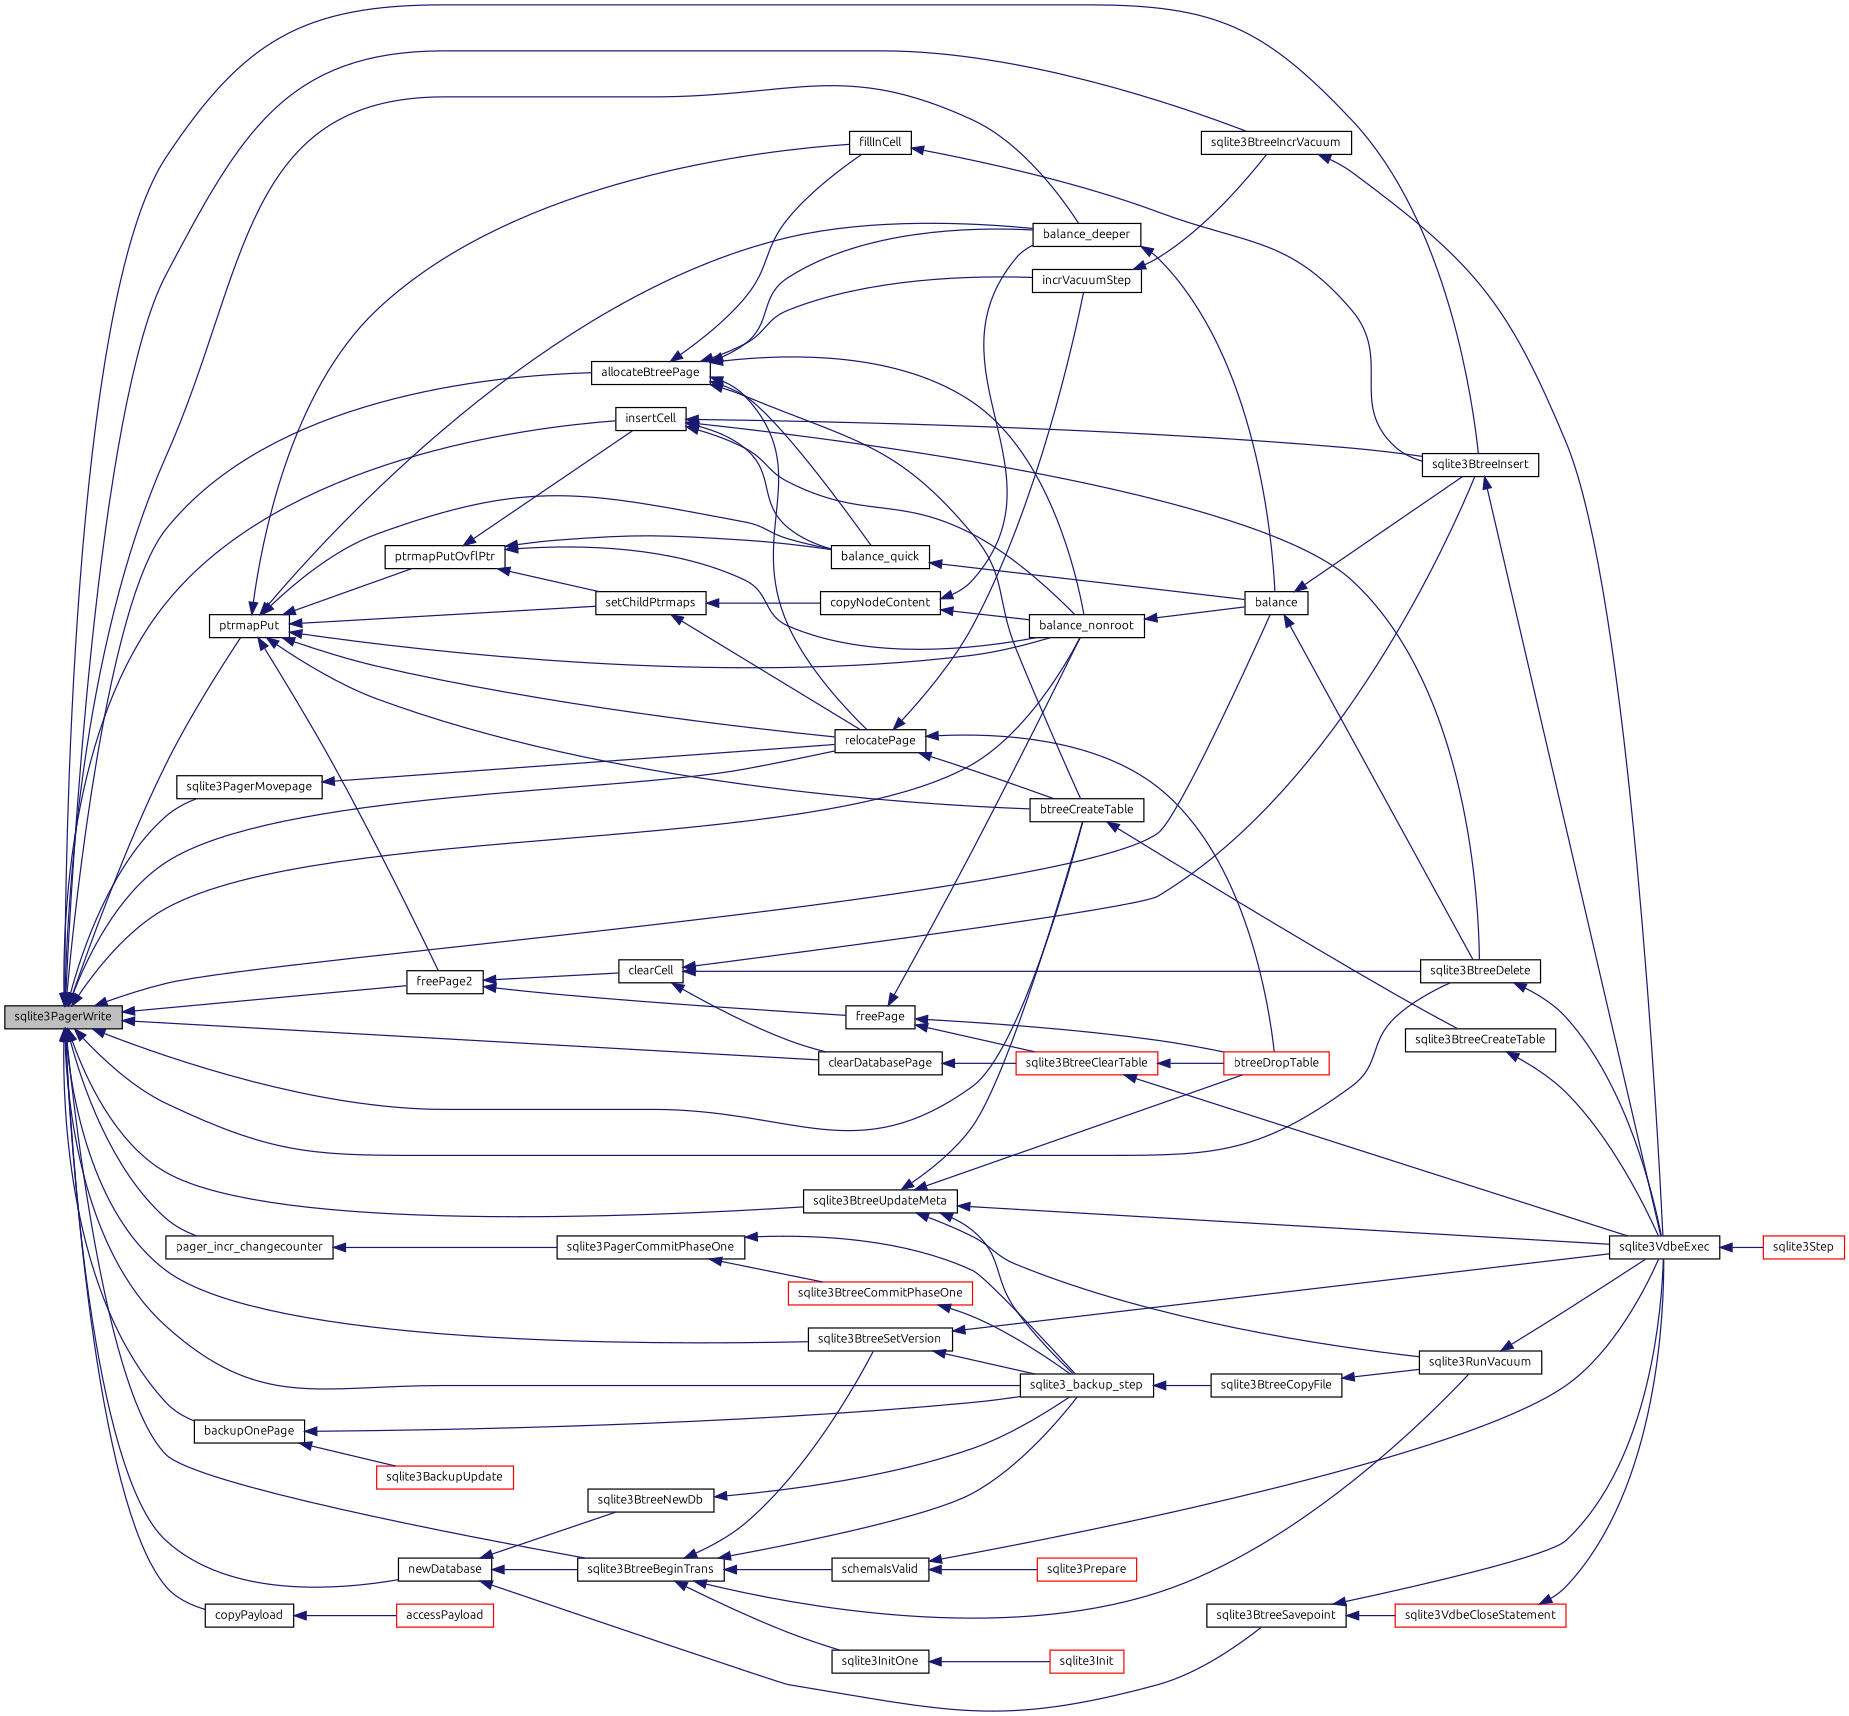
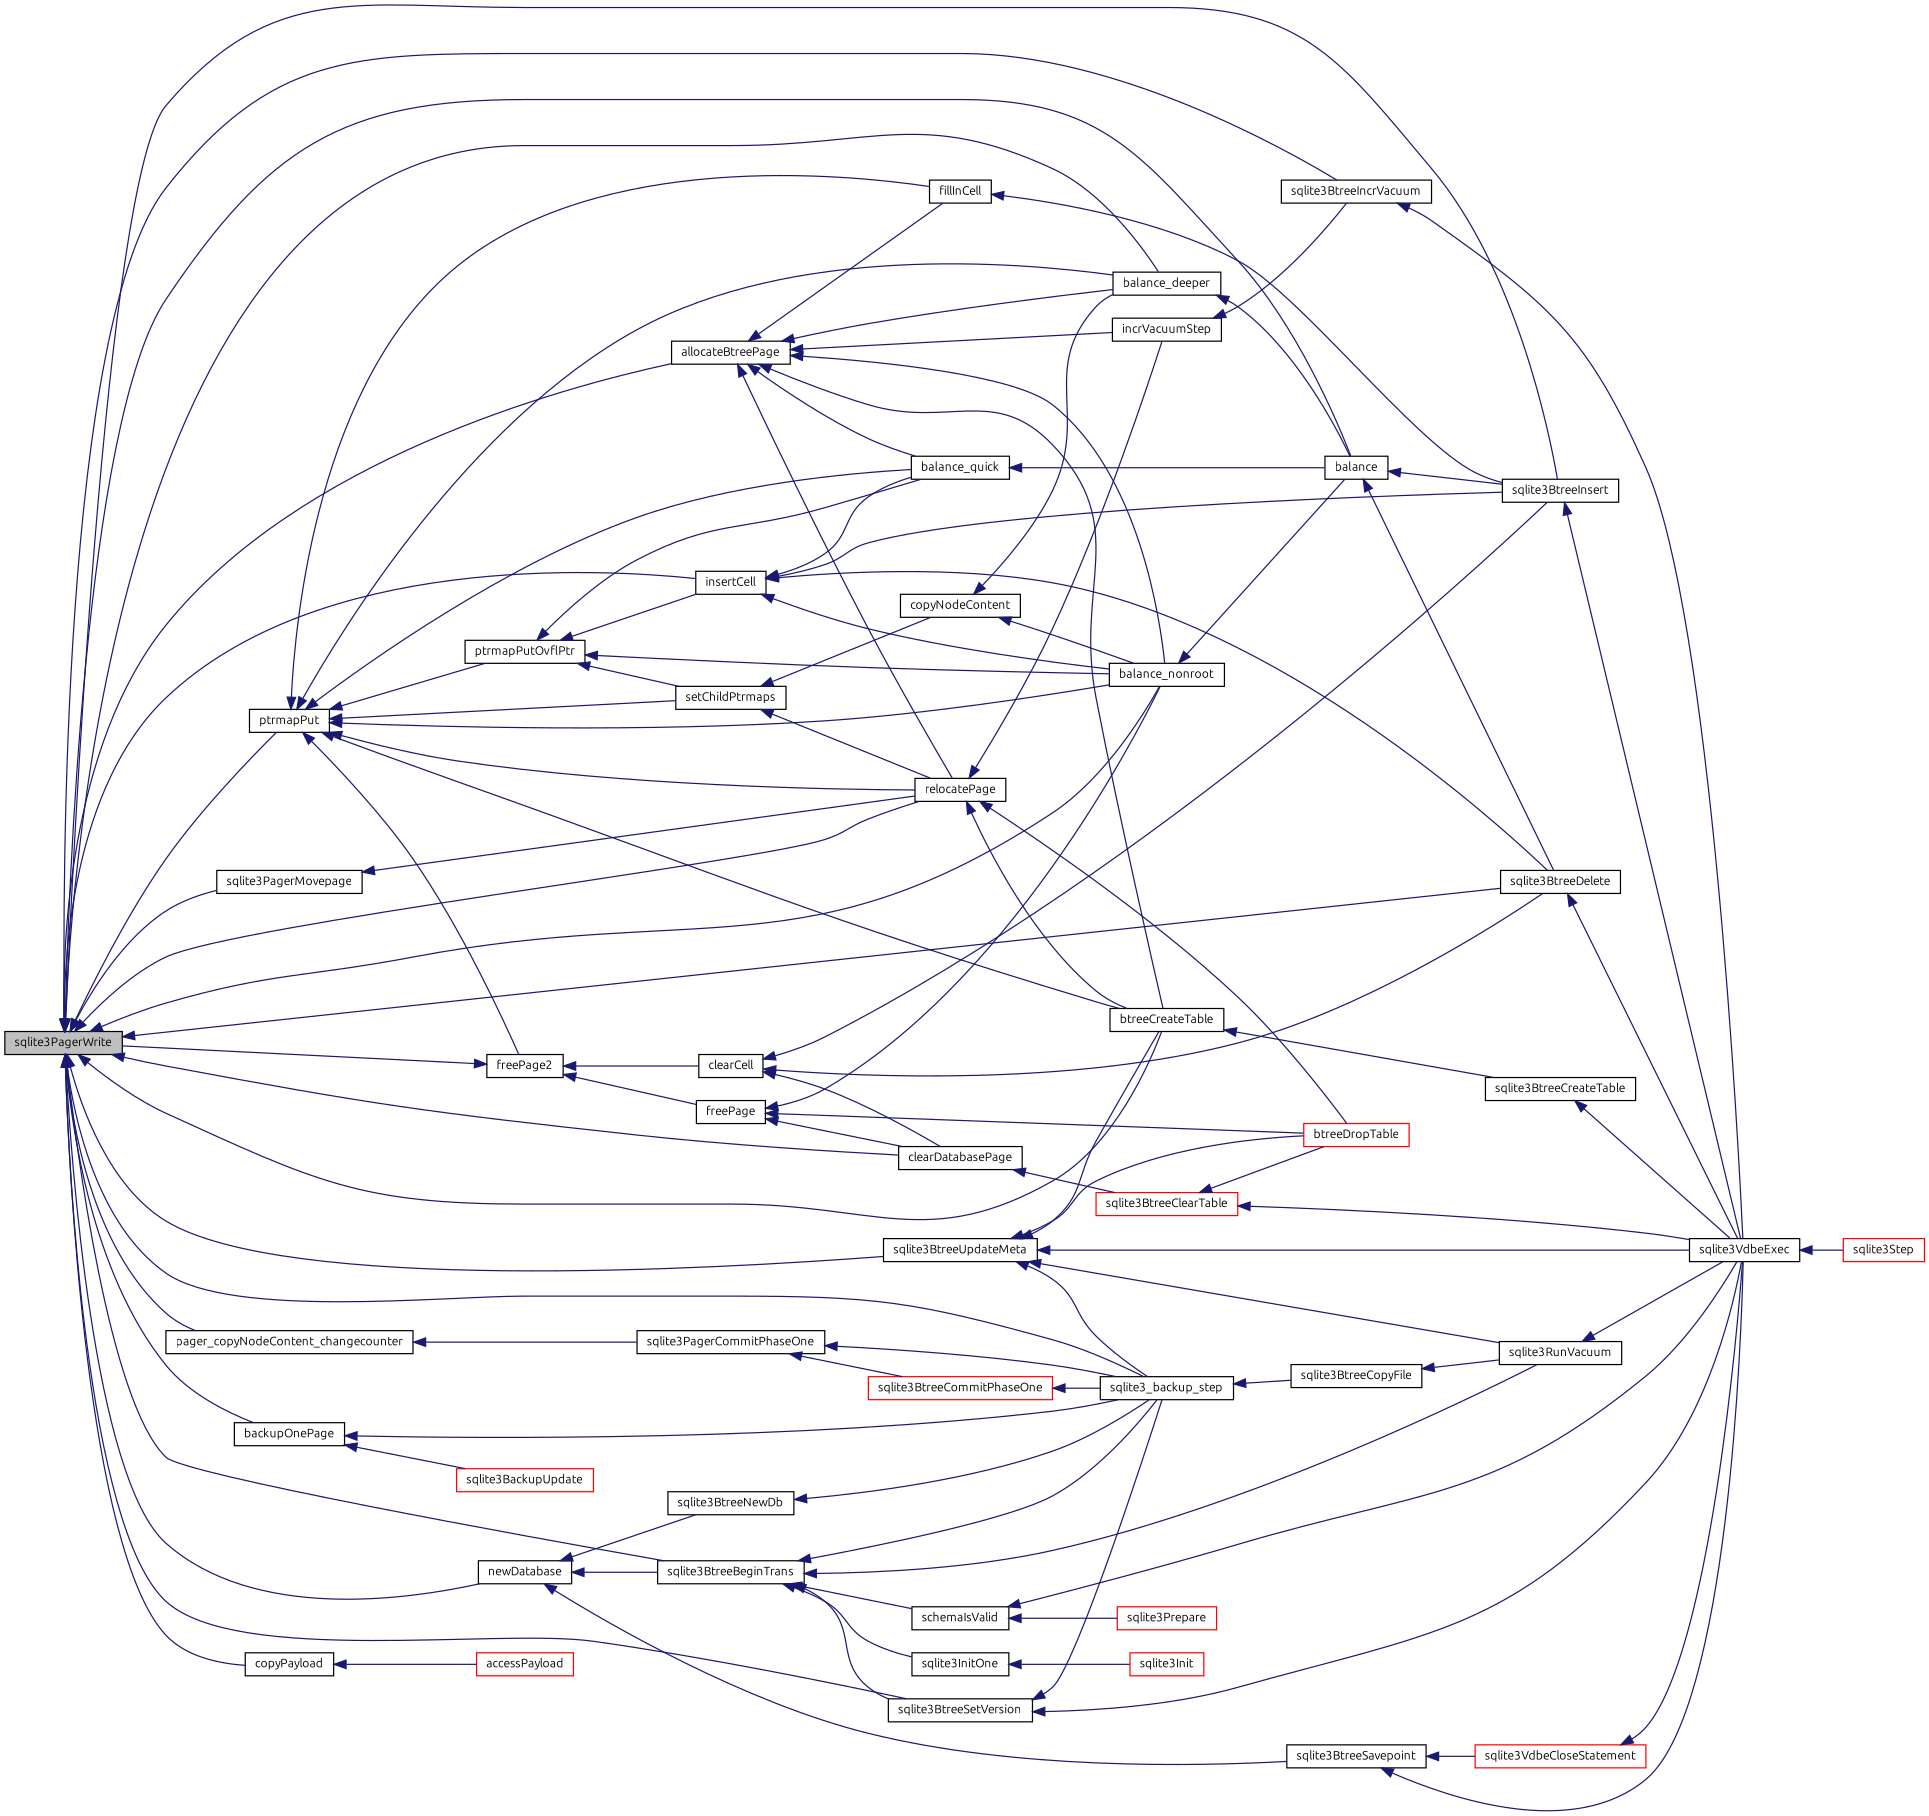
  digraph {
    fontname=Ubuntu
    rankdir=LR
    node [color=black fillcolor=white fontname=Ubuntu fontsize=10 shape=record style=filled]
    edge [color=midnightblue dir=back fontname=Ubuntu fontsize=10 labelfontname=FreeSans labelfontsize=10 style=solid]
    n1 [fillcolor=grey75 fontcolor=black height=0.2 label=sqlite3PagerWrite width=0.4]
-   n2 [height=0.2 label=pager_incr_changecounter width=0.4]
+   n2 [height=0.2 label=pager_copyNodeContent_changecounter width=0.4]
    n3 [height=0.2 label=sqlite3_backup_step width=0.4]
    n4 [height=0.2 label=sqlite3PagerMovepage width=0.4]
    n5 [height=0.2 label=relocatePage width=0.4]
    n6 [height=0.2 label=sqlite3BtreeIncrVacuum width=0.4]
    n7 [height=0.2 label=btreeCreateTable width=0.4]
    n8 [height=0.2 label=ptrmapPut width=0.4]
    n9 [height=0.2 label=balance_nonroot width=0.4]
    n10 [height=0.2 label=balance width=0.4]
    n11 [height=0.2 label=sqlite3BtreeInsert width=0.4]
    n12 [height=0.2 label=sqlite3BtreeDelete width=0.4]
    n13 [height=0.2 label=balance_deeper width=0.4]
    n14 [height=0.2 label=insertCell width=0.4]
    n15 [height=0.2 label=freePage2 width=0.4]
    n16 [height=0.2 label=clearDatabasePage width=0.4]
    n17 [height=0.2 label=newDatabase width=0.4]
    n18 [height=0.2 label=sqlite3BtreeBeginTrans width=0.4]
    n19 [height=0.2 label=sqlite3BtreeSetVersion width=0.4]
    n20 [height=0.2 label=copyPayload width=0.4]
    n21 [height=0.2 label=allocateBtreePage width=0.4]
    n22 [height=0.2 label=sqlite3BtreeUpdateMeta width=0.4]
    n23 [height=0.2 label=backupOnePage width=0.4]
    n24 [height=0.2 label=sqlite3PagerCommitPhaseOne width=0.4]
    n25 [height=0.2 label=sqlite3BtreeCopyFile width=0.4]
    n26 [height=0.2 label=incrVacuumStep width=0.4]
    n27 [color=red height=0.2 label=btreeDropTable width=0.4]
    n28 [height=0.2 label=sqlite3VdbeExec width=0.4]
    n29 [height=0.2 label=sqlite3BtreeCreateTable width=0.4]
    n30 [height=0.2 label=ptrmapPutOvflPtr width=0.4]
    n31 [height=0.2 label=setChildPtrmaps width=0.4]
    n32 [height=0.2 label=balance_quick width=0.4]
    n33 [height=0.2 label=fillInCell width=0.4]
    n34 [height=0.2 label=freePage width=0.4]
    n35 [height=0.2 label=clearCell width=0.4]
    n36 [color=red height=0.2 label=sqlite3BtreeClearTable width=0.4]
    n37 [height=0.2 label=sqlite3BtreeNewDb width=0.4]
    n38 [height=0.2 label=sqlite3BtreeSavepoint width=0.4]
    n39 [height=0.2 label=sqlite3RunVacuum width=0.4]
    n40 [height=0.2 label=sqlite3InitOne width=0.4]
    n41 [height=0.2 label=schemaIsValid width=0.4]
    n42 [color=red height=0.2 label=accessPayload width=0.4]
    n43 [color=red height=0.2 label=sqlite3BackupUpdate width=0.4]
    n44 [color=red height=0.2 label=sqlite3BtreeCommitPhaseOne width=0.4]
    n45 [color=red height=0.2 label=sqlite3Step width=0.4]
    n46 [height=0.2 label=copyNodeContent width=0.4]
    n47 [color=red height=0.2 label=sqlite3VdbeCloseStatement width=0.4]
    n48 [color=red height=0.2 label=sqlite3Init width=0.4]
    n49 [color=red height=0.2 label=sqlite3Prepare width=0.4]
    n1 -> n2
    n1 -> n3
    n1 -> n4
    n1 -> n5
    n1 -> n6
    n1 -> n7
    n1 -> n8
    n1 -> n9
    n1 -> n10
    n1 -> n11
    n1 -> n12
    n1 -> n13
    n1 -> n14
-   n1 -> n15
+   n15 -> n1
    n1 -> n16
    n1 -> n17
    n1 -> n18
    n1 -> n19
    n1 -> n20
    n1 -> n21
    n1 -> n22
    n1 -> n23
    n2 -> n24
    n3 -> n25
    n4 -> n5
    n5 -> n7
    n5 -> n26
    n5 -> n27
    n6 -> n28
    n7 -> n29
    n8 -> n5
    n8 -> n7
    n8 -> n9
    n8 -> n13
    n8 -> n15
    n8 -> n30
    n8 -> n31
    n8 -> n32
    n8 -> n33
    n9 -> n10
    n10 -> n11
    n10 -> n12
    n11 -> n28
    n12 -> n28
    n13 -> n10
    n14 -> n9
    n14 -> n11
    n14 -> n12
    n14 -> n32
    n15 -> n34
    n15 -> n35
    n16 -> n36
    n17 -> n18
    n17 -> n37
    n17 -> n38
    n18 -> n3
    n18 -> n19
    n18 -> n39
    n18 -> n40
    n18 -> n41
    n19 -> n3
    n19 -> n28
    n20 -> n42
    n21 -> n5
    n21 -> n7
    n21 -> n9
    n21 -> n13
    n21 -> n26
    n21 -> n32
    n21 -> n33
    n22 -> n3
    n22 -> n7
    n22 -> n27
    n22 -> n28
    n22 -> n39
    n23 -> n3
    n23 -> n43
    n24 -> n3
    n24 -> n44
    n25 -> n39
    n26 -> n6
    n28 -> n45
    n29 -> n28
    n30 -> n9
    n30 -> n14
    n30 -> n31
    n30 -> n32
    n31 -> n5
    n31 -> n46
    n32 -> n10
    n33 -> n11
    n34 -> n9
-   n34 -> n36
+   n34 -> n16
    n34 -> n27
    n35 -> n11
    n35 -> n12
    n35 -> n16
    n36 -> n27
    n36 -> n28
    n37 -> n3
    n38 -> n28
    n38 -> n47
    n39 -> n28
    n40 -> n48
    n41 -> n28
    n41 -> n49
    n44 -> n3
    n46 -> n9
    n46 -> n13
    n47 -> n28
  }
